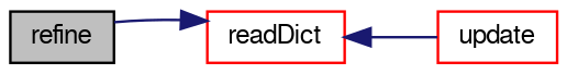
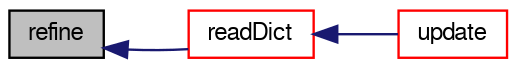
  digraph {
    rankdir=LR
    node [color=red fontname=FreeSans fontsize=10 shape=record]
    edge [color=midnightblue dir=back fontname=FreeSans fontsize=10 labelfontname=FreeSans labelfontsize=10 style=solid]
    n1 [color=black fillcolor=grey75 fontcolor=black height=0.2 label=refine style=filled width=0.4]
    n2 [height=0.2 label=readDict width=0.4]
    n3 [height=0.2 label=update width=0.4]
-   n2 -> n1
+   n1 -> n2
    n2 -> n3
  }
